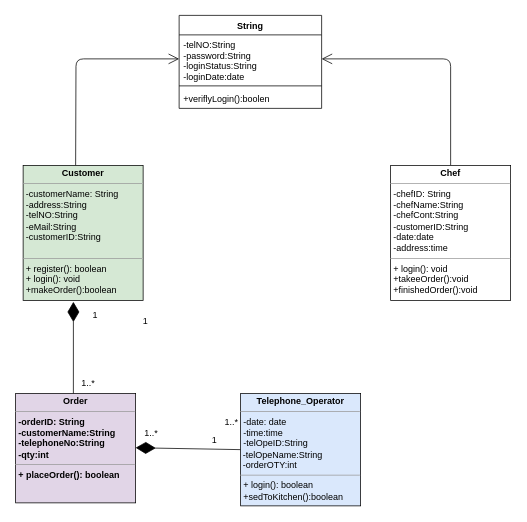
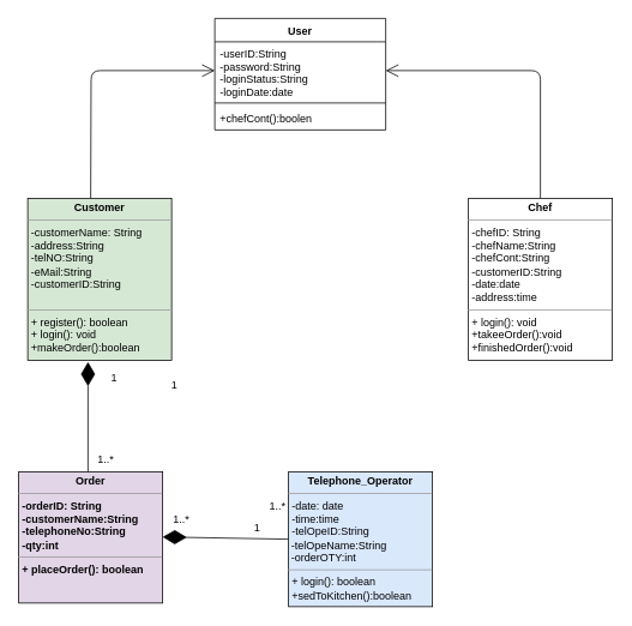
  <mxCell id="0" />
  <mxCell id="1" parent="0" />
- <mxCell id="2" value="String" style="swimlane;fontStyle=1;align=center;verticalAlign=top;childLayout=stackLayout;horizontal=1;startSize=26;horizontalStack=0;resizeParent=1;resizeParentMax=0;resizeLast=0;collapsible=1;marginBottom=0;" vertex="1" parent="1"><mxGeometry x="238" y="20" width="190" height="124" as="geometry" /></mxCell>
- <mxCell id="3" value="-telNO:String&#10;-password:String&#10;-loginStatus:String&#10;-loginDate:date" style="text;strokeColor=none;fillColor=none;align=left;verticalAlign=top;spacingLeft=4;spacingRight=4;overflow=hidden;rotatable=0;points=[[0,0.5],[1,0.5]];portConstraint=eastwest;" vertex="1" parent="2"><mxGeometry y="26" width="190" height="64" as="geometry" /></mxCell>
+ <mxCell id="2" value="User" style="swimlane;fontStyle=1;align=center;verticalAlign=top;childLayout=stackLayout;horizontal=1;startSize=26;horizontalStack=0;resizeParent=1;resizeParentMax=0;resizeLast=0;collapsible=1;marginBottom=0;" vertex="1" parent="1"><mxGeometry x="238" y="20" width="190" height="124" as="geometry" /></mxCell>
+ <mxCell id="3" value="-userID:String&#10;-password:String&#10;-loginStatus:String&#10;-loginDate:date" style="text;strokeColor=none;fillColor=none;align=left;verticalAlign=top;spacingLeft=4;spacingRight=4;overflow=hidden;rotatable=0;points=[[0,0.5],[1,0.5]];portConstraint=eastwest;" vertex="1" parent="2"><mxGeometry y="26" width="190" height="64" as="geometry" /></mxCell>
  <mxCell id="4" value="" style="line;strokeWidth=1;fillColor=none;align=left;verticalAlign=middle;spacingTop=-1;spacingLeft=3;spacingRight=3;rotatable=0;labelPosition=right;points=[];portConstraint=eastwest;" vertex="1" parent="2"><mxGeometry y="90" width="190" height="8" as="geometry" /></mxCell>
- <mxCell id="5" value="+veriflyLogin():boolen" style="text;strokeColor=none;fillColor=none;align=left;verticalAlign=top;spacingLeft=4;spacingRight=4;overflow=hidden;rotatable=0;points=[[0,0.5],[1,0.5]];portConstraint=eastwest;" vertex="1" parent="2"><mxGeometry y="98" width="190" height="26" as="geometry" /></mxCell>
+ <mxCell id="5" value="+chefCont():boolen" style="text;strokeColor=none;fillColor=none;align=left;verticalAlign=top;spacingLeft=4;spacingRight=4;overflow=hidden;rotatable=0;points=[[0,0.5],[1,0.5]];portConstraint=eastwest;" vertex="1" parent="2"><mxGeometry y="98" width="190" height="26" as="geometry" /></mxCell>
  <mxCell id="6" value="" style="endArrow=open;endFill=1;endSize=12;html=1;edgeStyle=orthogonalEdgeStyle;entryX=0;entryY=0.5;entryDx=0;entryDy=0;" edge="1" parent="1" target="3"><mxGeometry width="160" relative="1" as="geometry"><mxPoint x="100" y="220" as="sourcePoint" /><mxPoint x="90" y="200" as="targetPoint" /></mxGeometry></mxCell>
  <mxCell id="7" value="" style="endArrow=open;endFill=1;endSize=12;html=1;edgeStyle=orthogonalEdgeStyle;entryX=1;entryY=0.5;entryDx=0;entryDy=0;" edge="1" parent="1" target="3"><mxGeometry width="160" relative="1" as="geometry"><mxPoint x="600" y="220" as="sourcePoint" /><mxPoint x="598" y="60" as="targetPoint" /><Array as="points"><mxPoint x="600" y="78" /></Array></mxGeometry></mxCell>
  <mxCell id="8" value="&lt;p style=&quot;margin: 0px ; margin-top: 4px ; text-align: center&quot;&gt;&lt;b&gt;Customer&lt;/b&gt;&lt;/p&gt;&lt;hr size=&quot;1&quot;&gt;&lt;p style=&quot;margin: 0px ; margin-left: 4px&quot;&gt;-customerName: String&lt;/p&gt;&lt;p style=&quot;margin: 0px ; margin-left: 4px&quot;&gt;-address:String&lt;/p&gt;&lt;p style=&quot;margin: 0px ; margin-left: 4px&quot;&gt;-telNO:String&lt;/p&gt;&lt;p style=&quot;margin: 0px ; margin-left: 4px&quot;&gt;-eMail:String&lt;/p&gt;&lt;p style=&quot;margin: 0px ; margin-left: 4px&quot;&gt;-customerID:String&lt;/p&gt;&lt;p style=&quot;margin: 0px ; margin-left: 4px&quot;&gt;&lt;br&gt;&lt;/p&gt;&lt;hr size=&quot;1&quot;&gt;&lt;p style=&quot;margin: 0px ; margin-left: 4px&quot;&gt;+ register(): boolean&lt;/p&gt;&lt;p style=&quot;margin: 0px ; margin-left: 4px&quot;&gt;+ login(): void&lt;br&gt;&lt;/p&gt;&lt;p style=&quot;margin: 0px ; margin-left: 4px&quot;&gt;+makeOrder():boolean&lt;/p&gt;" style="verticalAlign=top;align=left;overflow=fill;fontSize=12;fontFamily=Helvetica;html=1;fillColor=#d5e8d4;" vertex="1" parent="1"><mxGeometry x="30" y="220" width="160" height="180" as="geometry" /></mxCell>
  <mxCell id="9" value="&lt;p style=&quot;margin: 0px ; margin-top: 4px ; text-align: center&quot;&gt;&lt;b&gt;Chef&lt;/b&gt;&lt;/p&gt;&lt;hr size=&quot;1&quot;&gt;&lt;p style=&quot;margin: 0px ; margin-left: 4px&quot;&gt;-chefID: String&lt;/p&gt;&lt;p style=&quot;margin: 0px ; margin-left: 4px&quot;&gt;-chefName:String&lt;/p&gt;&lt;p style=&quot;margin: 0px ; margin-left: 4px&quot;&gt;-chefCont:String&lt;/p&gt;&lt;p style=&quot;margin: 0px ; margin-left: 4px&quot;&gt;-customerID:String&lt;/p&gt;&lt;p style=&quot;margin: 0px ; margin-left: 4px&quot;&gt;-date:date&lt;/p&gt;&lt;p style=&quot;margin: 0px ; margin-left: 4px&quot;&gt;-address:time&lt;/p&gt;&lt;hr size=&quot;1&quot;&gt;&lt;p style=&quot;margin: 0px ; margin-left: 4px&quot;&gt;&lt;span&gt;+ login(): void&lt;/span&gt;&lt;/p&gt;&lt;p style=&quot;margin: 0px ; margin-left: 4px&quot;&gt;+takeeOrder():void&lt;/p&gt;&lt;p style=&quot;margin: 0px ; margin-left: 4px&quot;&gt;+finishedOrder():void&lt;br&gt;&lt;/p&gt;" style="verticalAlign=top;align=left;overflow=fill;fontSize=12;fontFamily=Helvetica;html=1;" vertex="1" parent="1"><mxGeometry x="520" y="220" width="160" height="180" as="geometry" /></mxCell>
  <mxCell id="10" value="&lt;p style=&quot;margin: 0px ; margin-top: 4px ; text-align: center&quot;&gt;&lt;span&gt;Order&lt;/span&gt;&lt;/p&gt;&lt;hr size=&quot;1&quot;&gt;&lt;p style=&quot;margin: 0px ; margin-left: 4px&quot;&gt;-orderID: String&lt;/p&gt;&lt;p style=&quot;margin: 0px ; margin-left: 4px&quot;&gt;-customerName:String&lt;/p&gt;&lt;p style=&quot;margin: 0px ; margin-left: 4px&quot;&gt;-telephoneNo:String&lt;/p&gt;&lt;p style=&quot;margin: 0px ; margin-left: 4px&quot;&gt;-qty:int&lt;/p&gt;&lt;hr size=&quot;1&quot;&gt;&lt;p style=&quot;margin: 0px ; margin-left: 4px&quot;&gt;&lt;span&gt;+ placeOrder(): boolean&lt;/span&gt;&lt;/p&gt;" style="verticalAlign=top;align=left;overflow=fill;fontSize=12;fontFamily=Helvetica;html=1;fontStyle=1;fillColor=#e1d5e7;" vertex="1" parent="1"><mxGeometry x="20" y="524" width="160" height="146" as="geometry" /></mxCell>
  <mxCell id="11" value="" style="endArrow=diamondThin;endFill=1;endSize=24;html=1;entryX=0.419;entryY=1.011;entryDx=0;entryDy=0;entryPerimeter=0;" edge="1" parent="1" target="8"><mxGeometry width="160" relative="1" as="geometry"><mxPoint x="97" y="524" as="sourcePoint" /><mxPoint x="230" y="460" as="targetPoint" /></mxGeometry></mxCell>
  <mxCell id="12" value="1" style="text;html=1;resizable=0;points=[];autosize=1;align=left;verticalAlign=top;spacingTop=-4;" vertex="1" parent="1"><mxGeometry x="121" y="410" width="20" height="20" as="geometry" /></mxCell>
  <mxCell id="13" value="1..*" style="text;html=1;resizable=0;points=[];autosize=1;align=left;verticalAlign=top;spacingTop=-4;" vertex="1" parent="1"><mxGeometry x="106" y="501" width="30" height="20" as="geometry" /></mxCell>
  <mxCell id="14" value="" style="endArrow=diamondThin;endFill=1;endSize=24;html=1;exitX=0;exitY=0.5;exitDx=0;exitDy=0;" edge="1" parent="1" source="17"><mxGeometry width="160" relative="1" as="geometry"><mxPoint x="309" y="596.5" as="sourcePoint" /><mxPoint x="180" y="596.5" as="targetPoint" /></mxGeometry></mxCell>
  <mxCell id="15" value="1" style="text;html=1;resizable=0;points=[];autosize=1;align=left;verticalAlign=top;spacingTop=-4;" vertex="1" parent="1"><mxGeometry x="280" y="577" width="20" height="20" as="geometry" /></mxCell>
  <mxCell id="16" value="1..*" style="text;html=1;resizable=0;points=[];autosize=1;align=left;verticalAlign=top;spacingTop=-4;" vertex="1" parent="1"><mxGeometry x="190" y="567" width="30" height="20" as="geometry" /></mxCell>
  <mxCell id="17" value="&lt;p style=&quot;margin: 0px ; margin-top: 4px ; text-align: center&quot;&gt;&lt;b&gt;Telephone_Operator&lt;/b&gt;&lt;/p&gt;&lt;hr size=&quot;1&quot;&gt;&lt;p style=&quot;margin: 0px 0px 0px 4px&quot;&gt;-date: date&lt;/p&gt;&lt;p style=&quot;margin: 0px ; margin-left: 4px&quot;&gt;&lt;span&gt;-time:time&lt;/span&gt;&lt;br&gt;&lt;/p&gt;&lt;p style=&quot;margin: 0px 0px 0px 4px&quot;&gt;-telOpeID:String&lt;/p&gt;&amp;nbsp;-telOpeName:String&lt;br&gt;&amp;nbsp;-orderOTY:int&lt;br&gt;&lt;hr size=&quot;1&quot;&gt;&lt;p style=&quot;margin: 0px ; margin-left: 4px&quot;&gt;&lt;span&gt;+ login(): boolean&lt;/span&gt;&lt;/p&gt;&lt;p style=&quot;margin: 0px ; margin-left: 4px&quot;&gt;&lt;span&gt;+sedToKitchen():boolean&lt;/span&gt;&lt;/p&gt;" style="verticalAlign=top;align=left;overflow=fill;fontSize=12;fontFamily=Helvetica;html=1;fillColor=#dae8fc;" vertex="1" parent="1"><mxGeometry x="320" y="524" width="160" height="150" as="geometry" /></mxCell>
  <mxCell id="18" style="edgeStyle=orthogonalEdgeStyle;rounded=0;orthogonalLoop=1;jettySize=auto;html=1;exitX=0.5;exitY=1;exitDx=0;exitDy=0;" edge="1" parent="1" source="10" target="10"><mxGeometry relative="1" as="geometry" /></mxCell>
  <mxCell id="19" value="1..*" style="text;html=1;resizable=0;points=[];autosize=1;align=left;verticalAlign=top;spacingTop=-4;" vertex="1" parent="1"><mxGeometry x="297" y="553" width="30" height="20" as="geometry" /></mxCell>
  <mxCell id="20" value="1" style="text;html=1;resizable=0;points=[];autosize=1;align=left;verticalAlign=top;spacingTop=-4;" vertex="1" parent="1"><mxGeometry x="188" y="418" width="20" height="20" as="geometry" /></mxCell>
